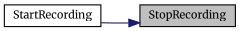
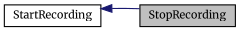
  digraph {
    rankdir=RL
    fontname=Merriweather
    node [color=black fontname=Merriweather fontsize=10 shape=record style=filled]
    n1 [fillcolor=grey75 fontcolor=black height=0.2 label=StopRecording width=0.4]
    n2 [fillcolor=white height=0.2 label=StartRecording width=0.4]
-   n1 -> n2 [color=midnightblue dir=back fontname=Merriweather fontsize=10 labelfontname=Helvetica labelfontsize=10 style=solid]
+   n2 -> n1 [color=midnightblue dir=back fontname=Merriweather fontsize=10 labelfontname=Helvetica labelfontsize=10 style=solid]
  }
